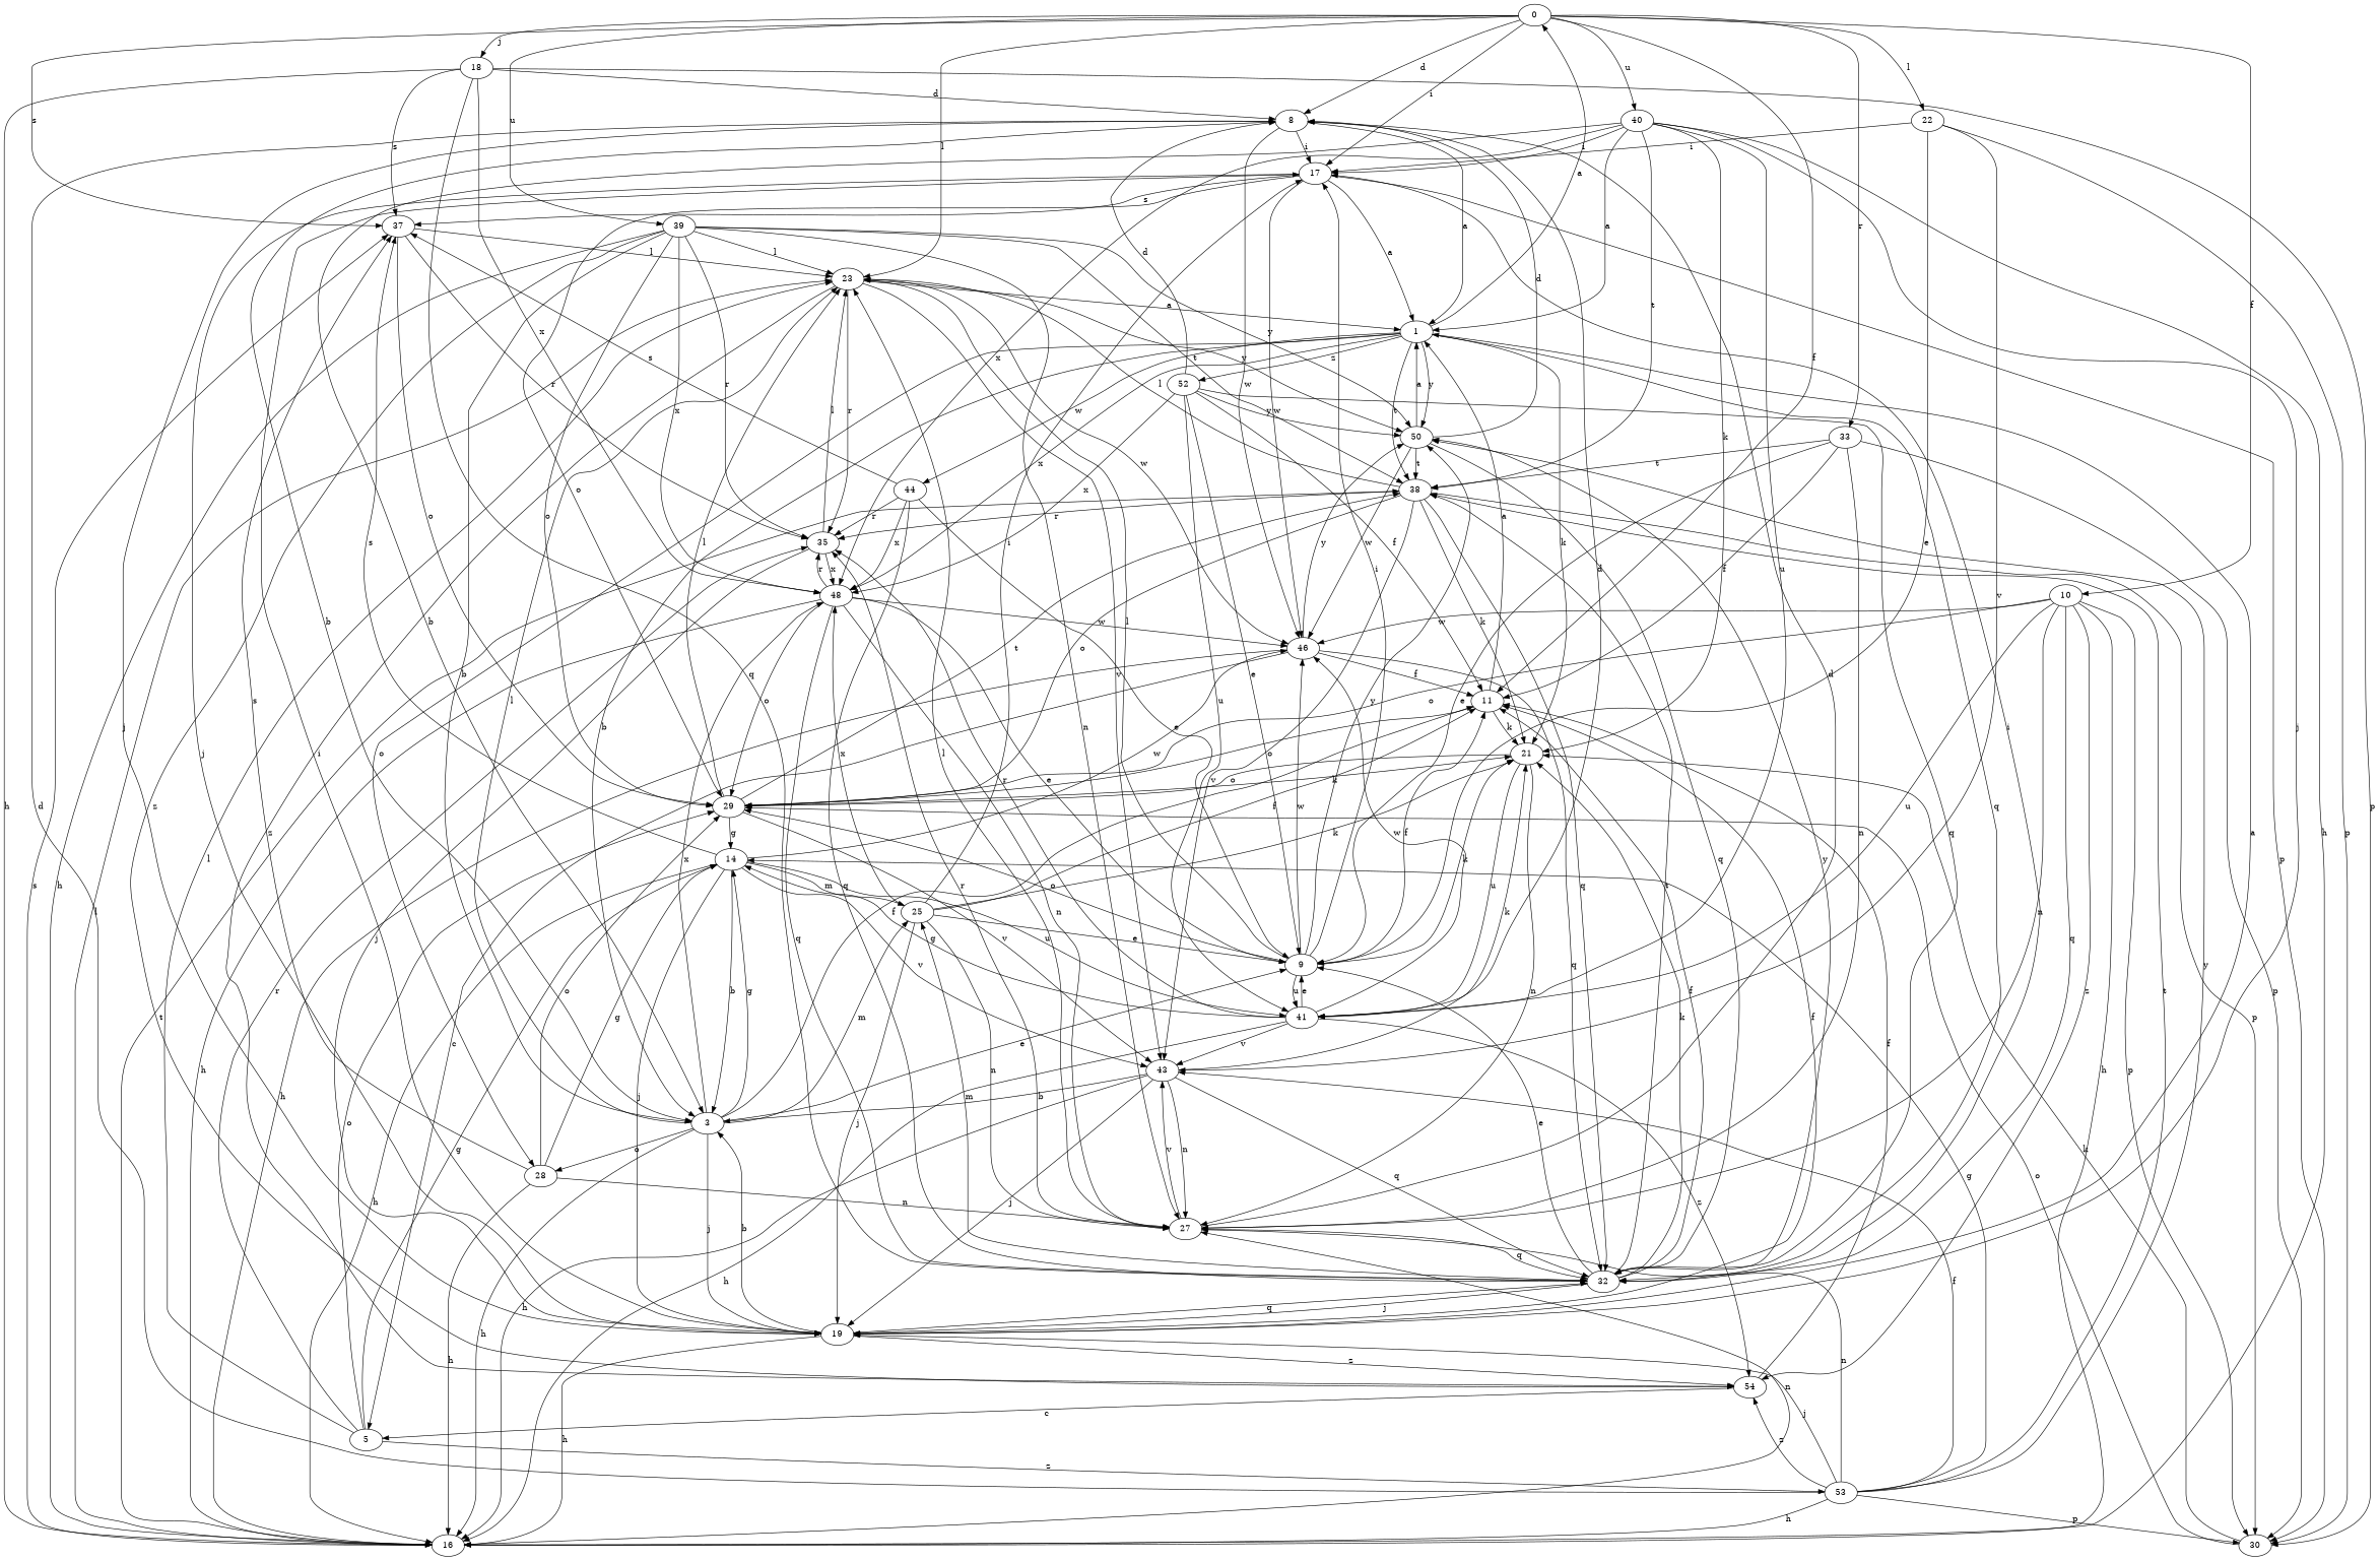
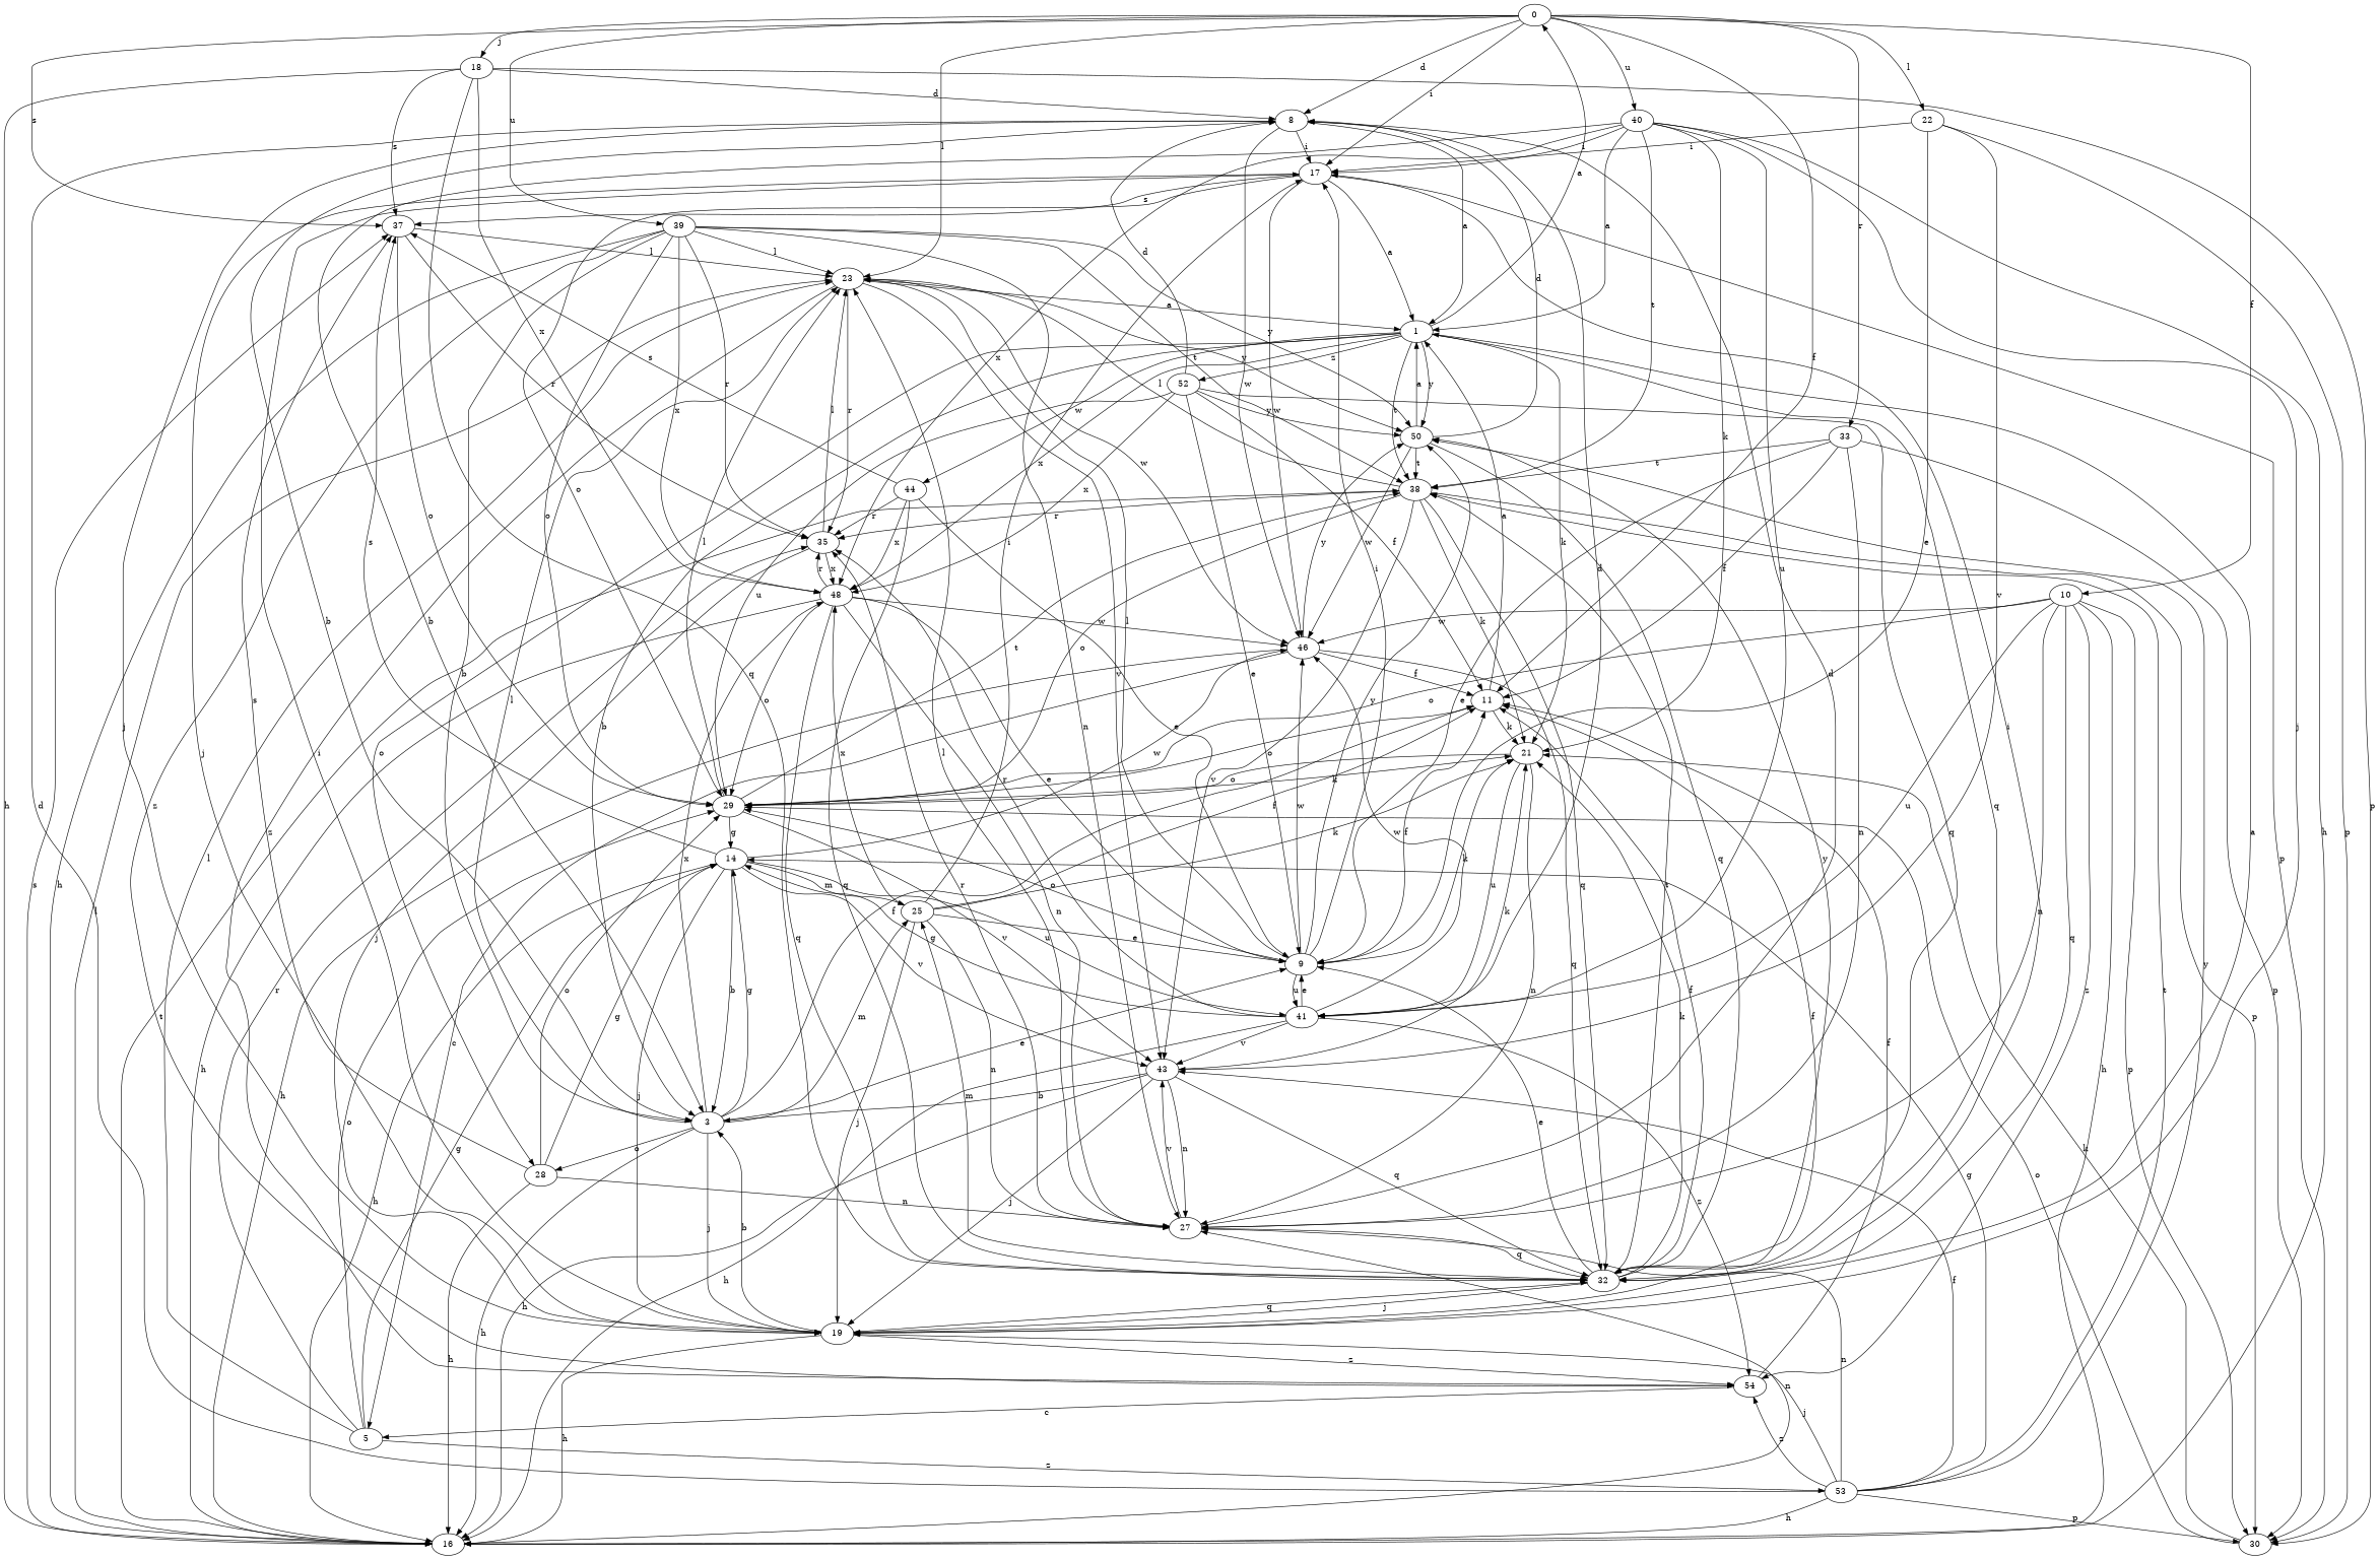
  strict digraph {
    0
    8
    10
    11
    17
    18
    22
    23
    33
    37
    39
    40
    1
    3
    19
    46
    32
    16
    29
    41
    27
    30
    54
    21
    48
    9
    43
    50
    35
    38
    28
    44
    52
    14
    25
    5
    53
    0 -> 8 [label=d]
    0 -> 10 [label=f]
    0 -> 11 [label=f]
    0 -> 17 [label=i]
    0 -> 18 [label=j]
    0 -> 22 [label=l]
    0 -> 23 [label=l]
    0 -> 33 [label=r]
    0 -> 37 [label=s]
    0 -> 39 [label=u]
    0 -> 40 [label=u]
    8 -> 17 [label=i]
    8 -> 1 [label=a]
    8 -> 3 [label=b]
    8 -> 19 [label=j]
    8 -> 46 [label=w]
    10 -> 46 [label=w]
    10 -> 32 [label=q]
    10 -> 16 [label=h]
    10 -> 29 [label=o]
    10 -> 41 [label=u]
    10 -> 27 [label=n]
    10 -> 30 [label=p]
    10 -> 54 [label=z]
    11 -> 1 [label=a]
    11 -> 29 [label=o]
    11 -> 21 [label=k]
    17 -> 37 [label=s]
    17 -> 1 [label=a]
    17 -> 19 [label=j]
    17 -> 46 [label=w]
    17 -> 29 [label=o]
    17 -> 30 [label=p]
    18 -> 8 [label=d]
    18 -> 37 [label=s]
    18 -> 32 [label=q]
    18 -> 16 [label=h]
    18 -> 30 [label=p]
    18 -> 48 [label=x]
    22 -> 17 [label=i]
    22 -> 30 [label=p]
    22 -> 9 [label=e]
    22 -> 43 [label=v]
    23 -> 1 [label=a]
    23 -> 46 [label=w]
    23 -> 54 [label=z]
    23 -> 43 [label=v]
    23 -> 50 [label=y]
    23 -> 35 [label=r]
    33 -> 11 [label=f]
    33 -> 27 [label=n]
    33 -> 30 [label=p]
    33 -> 9 [label=e]
    33 -> 38 [label=t]
    37 -> 23 [label=l]
    37 -> 29 [label=o]
    37 -> 35 [label=r]
    39 -> 23 [label=l]
    39 -> 3 [label=b]
    39 -> 16 [label=h]
    39 -> 29 [label=o]
    39 -> 27 [label=n]
    39 -> 54 [label=z]
    39 -> 48 [label=x]
    39 -> 50 [label=y]
    39 -> 35 [label=r]
    39 -> 38 [label=t]
    40 -> 17 [label=i]
    40 -> 1 [label=a]
    40 -> 3 [label=b]
    40 -> 19 [label=j]
    40 -> 16 [label=h]
    40 -> 41 [label=u]
    40 -> 21 [label=k]
    40 -> 48 [label=x]
    40 -> 38 [label=t]
    1 -> 0 [label=a]
    1 -> 3 [label=b]
    1 -> 32 [label=q]
    1 -> 21 [label=k]
    1 -> 48 [label=x]
    1 -> 50 [label=y]
    1 -> 38 [label=t]
    1 -> 28 [label=o]
    1 -> 44 [label=w]
    1 -> 52 [label=z]
    3 -> 11 [label=f]
    3 -> 23 [label=l]
    3 -> 19 [label=j]
    3 -> 16 [label=h]
    3 -> 48 [label=x]
    3 -> 9 [label=e]
    3 -> 28 [label=o]
    3 -> 14 [label=g]
    3 -> 25 [label=m]
    19 -> 11 [label=f]
    19 -> 17 [label=i]
    19 -> 1 [label=a]
    19 -> 3 [label=b]
    19 -> 32 [label=q]
    19 -> 16 [label=h]
    19 -> 54 [label=z]
    46 -> 11 [label=f]
    46 -> 32 [label=q]
    46 -> 16 [label=h]
    46 -> 50 [label=y]
    46 -> 5 [label=c]
    32 -> 11 [label=f]
    32 -> 17 [label=i]
    32 -> 19 [label=j]
    32 -> 21 [label=k]
    32 -> 9 [label=e]
    32 -> 50 [label=y]
    32 -> 38 [label=t]
    32 -> 25 [label=m]
    16 -> 23 [label=l]
    16 -> 37 [label=s]
    16 -> 27 [label=n]
    16 -> 38 [label=t]
    29 -> 23 [label=l]
    29 -> 21 [label=k]
    29 -> 43 [label=v]
    29 -> 38 [label=t]
    29 -> 14 [label=g]
    41 -> 8 [label=d]
    41 -> 46 [label=w]
    41 -> 16 [label=h]
    41 -> 54 [label=z]
    41 -> 9 [label=e]
    41 -> 43 [label=v]
    41 -> 35 [label=r]
    41 -> 14 [label=g]
    27 -> 8 [label=d]
    27 -> 23 [label=l]
    27 -> 32 [label=q]
    27 -> 43 [label=v]
    27 -> 35 [label=r]
    30 -> 29 [label=o]
    30 -> 21 [label=k]
    54 -> 11 [label=f]
    54 -> 5 [label=c]
    21 -> 29 [label=o]
    21 -> 41 [label=u]
    21 -> 27 [label=n]
    48 -> 46 [label=w]
    48 -> 32 [label=q]
    48 -> 16 [label=h]
    48 -> 29 [label=o]
    48 -> 27 [label=n]
    48 -> 9 [label=e]
    48 -> 35 [label=r]
    9 -> 11 [label=f]
    9 -> 17 [label=i]
    9 -> 23 [label=l]
    9 -> 46 [label=w]
    9 -> 29 [label=o]
    9 -> 41 [label=u]
    9 -> 21 [label=k]
    9 -> 50 [label=y]
    43 -> 3 [label=b]
    43 -> 19 [label=j]
    43 -> 32 [label=q]
    43 -> 16 [label=h]
    43 -> 27 [label=n]
    43 -> 21 [label=k]
    50 -> 8 [label=d]
    50 -> 1 [label=a]
    50 -> 46 [label=w]
    50 -> 32 [label=q]
    50 -> 38 [label=t]
    35 -> 23 [label=l]
    35 -> 19 [label=j]
    35 -> 48 [label=x]
    38 -> 23 [label=l]
    38 -> 32 [label=q]
    38 -> 29 [label=o]
    38 -> 30 [label=p]
    38 -> 21 [label=k]
    38 -> 43 [label=v]
    38 -> 35 [label=r]
    28 -> 37 [label=s]
    28 -> 16 [label=h]
    28 -> 29 [label=o]
    28 -> 27 [label=n]
    28 -> 14 [label=g]
    44 -> 37 [label=s]
    44 -> 32 [label=q]
    44 -> 48 [label=x]
    44 -> 9 [label=e]
    44 -> 35 [label=r]
    52 -> 8 [label=d]
    52 -> 11 [label=f]
    52 -> 32 [label=q]
-   52 -> 41 [label=u]
+   52 -> 29 [label=u]
    52 -> 48 [label=x]
    52 -> 9 [label=e]
    52 -> 50 [label=y]
    14 -> 37 [label=s]
    14 -> 3 [label=b]
    14 -> 19 [label=j]
    14 -> 46 [label=w]
    14 -> 16 [label=h]
    14 -> 41 [label=u]
    14 -> 43 [label=v]
    14 -> 25 [label=m]
    25 -> 11 [label=f]
    25 -> 17 [label=i]
    25 -> 19 [label=j]
    25 -> 27 [label=n]
    25 -> 21 [label=k]
    25 -> 48 [label=x]
    25 -> 9 [label=e]
    5 -> 23 [label=l]
    5 -> 29 [label=o]
    5 -> 35 [label=r]
    5 -> 14 [label=g]
    5 -> 53 [label=z]
    53 -> 8 [label=d]
    53 -> 19 [label=j]
    53 -> 16 [label=h]
    53 -> 27 [label=n]
    53 -> 30 [label=p]
    53 -> 54 [label=z]
    53 -> 43 [label=f]
    53 -> 50 [label=y]
    53 -> 38 [label=t]
    53 -> 14 [label=g]
  }
